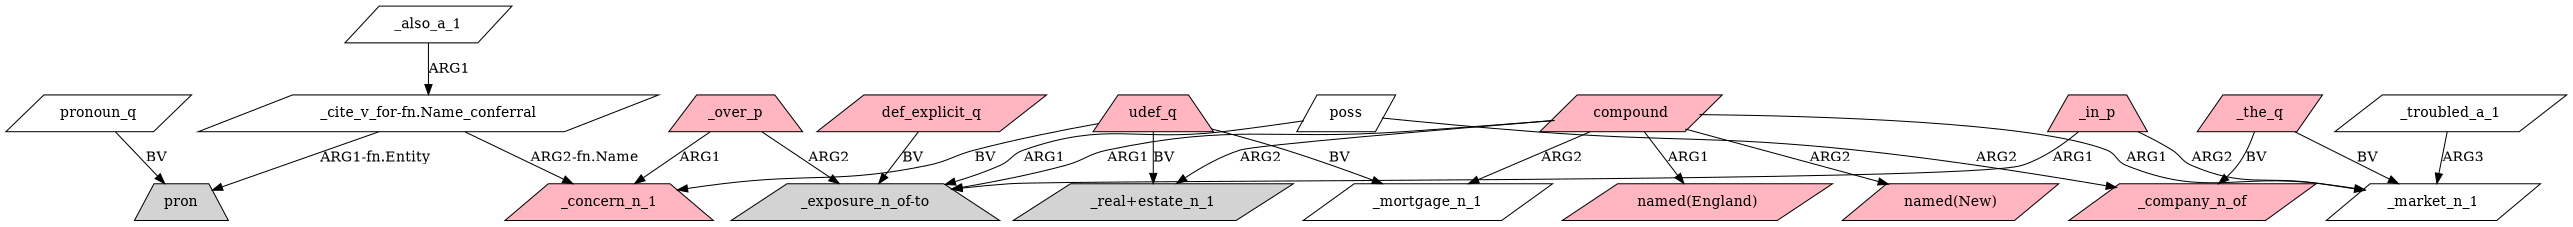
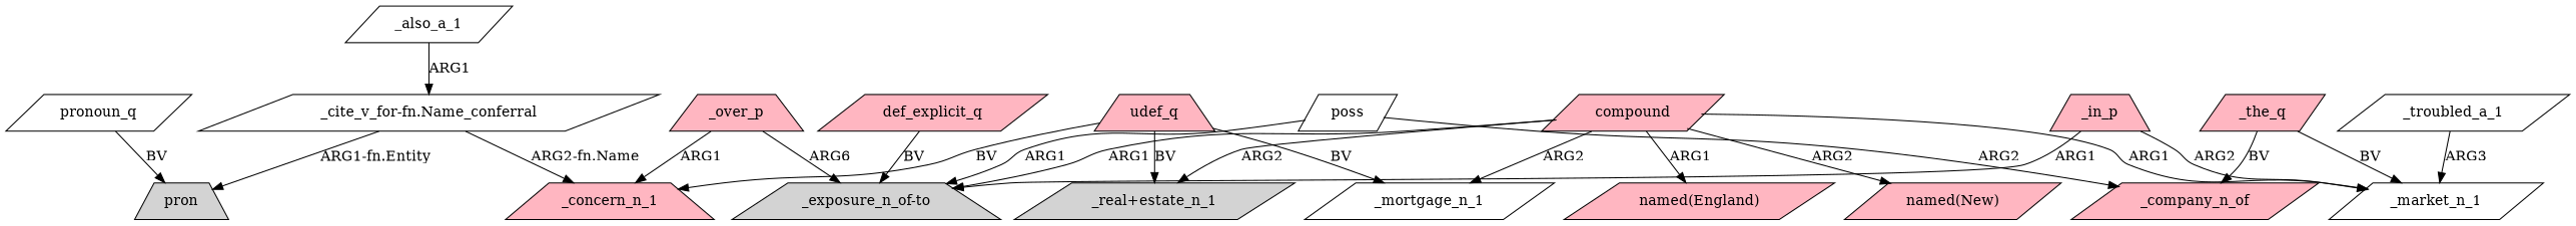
  digraph {
    node [fillcolor=lightpink shape=parallelogram style=filled]
    _also_a_1 [fillcolor=white]
    "_cite_v_for-fn.Name_conferral" [fillcolor=white]
    _concern_n_1 [shape=trapezium]
    pron [fillcolor=lightgrey shape=trapezium]
    _in_p [shape=trapezium]
    "_exposure_n_of-to" [fillcolor=lightgrey shape=trapezium]
    _market_n_1 [fillcolor=white]
    compound
    "named(New)"
    "_real+estate_n_1" [fillcolor=lightgrey]
    "named(England)"
    _mortgage_n_1 [fillcolor=white]
    poss [fillcolor=white]
    _company_n_of
    _over_p [shape=trapezium]
    _the_q
    _troubled_a_1 [fillcolor=white]
    pronoun_q [fillcolor=white]
    udef_q [shape=trapezium]
    def_explicit_q
    _also_a_1 -> "_cite_v_for-fn.Name_conferral" [label=ARG1]
    "_cite_v_for-fn.Name_conferral" -> _concern_n_1 [label="ARG2-fn.Name"]
    "_cite_v_for-fn.Name_conferral" -> pron [label="ARG1-fn.Entity"]
    _in_p -> "_exposure_n_of-to" [label=ARG1]
    _in_p -> _market_n_1 [label=ARG2]
    compound -> "_exposure_n_of-to" [label=ARG1]
    compound -> _market_n_1 [label=ARG1]
    compound -> "named(New)" [label=ARG2]
    compound -> "_real+estate_n_1" [label=ARG2]
    compound -> "named(England)" [label=ARG1]
    compound -> _mortgage_n_1 [label=ARG2]
    poss -> "_exposure_n_of-to" [label=ARG1]
    poss -> _company_n_of [label=ARG2]
    _over_p -> _concern_n_1 [label=ARG1]
-   _over_p -> "_exposure_n_of-to" [label=ARG2]
+   _over_p -> "_exposure_n_of-to" [label=ARG6]
    _the_q -> _market_n_1 [label=BV]
    _the_q -> _company_n_of [label=BV]
    _troubled_a_1 -> _market_n_1 [label=ARG3]
    pronoun_q -> pron [label=BV]
    udef_q -> _concern_n_1 [label=BV]
    udef_q -> "_real+estate_n_1" [label=BV]
    udef_q -> _mortgage_n_1 [label=BV]
    def_explicit_q -> "_exposure_n_of-to" [label=BV]
  }
